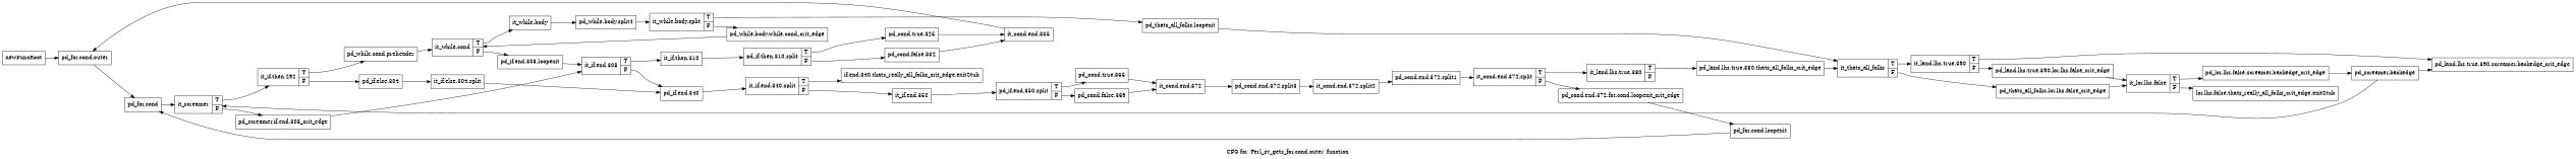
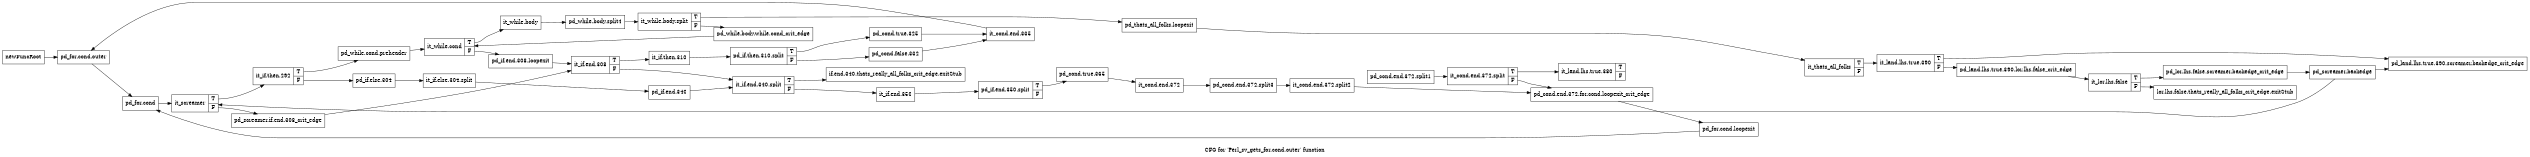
  digraph {
    label="CFG for 'Perl_sv_gets_for.cond.outer' function"
    rankdir=LR
    node [shape=record]
    n1 [label="{newFuncRoot}"]
    n2 [label="{pd_for.cond.outer}"]
    n3 [label="{pd_for.cond}"]
    n4 [label="{it_screamer|{<s0>T|<s1>F}}"]
    n5 [label="{if.end.340.thats_really_all_folks_crit_edge.exitStub}"]
    n6 [label="{lor.lhs.false.thats_really_all_folks_crit_edge.exitStub}"]
    n7 [label="{it_if.then.292|{<s0>T|<s1>F}}"]
    n8 [label="{pd_screamer.if.end.308_crit_edge}"]
    n9 [label="{pd_while.cond.preheader}"]
    n10 [label="{pd_if.else.304}"]
    n11 [label="{it_if.end.308|{<s0>T|<s1>F}}"]
    n12 [label="{it_while.cond|{<s0>T|<s1>F}}"]
    n13 [label="{it_if.else.304.split}"]
    n14 [label="{it_if.then.310}"]
    n15 [label="{pd_if.end.340}"]
    n16 [label="{pd_if.then.310.split|{<s0>T|<s1>F}}"]
    n17 [label="{it_if.end.340.split|{<s0>T|<s1>F}}"]
    n18 [label="{it_while.body}"]
    n19 [label="{pd_if.end.308.loopexit}"]
    n20 [label="{pd_while.body.split4}"]
    n21 [label="{it_while.body.split|{<s0>T|<s1>F}}"]
    n22 [label="{pd_cond.true.325}"]
    n23 [label="{pd_cond.false.332}"]
    n24 [label="{it_if.end.350}"]
    n25 [label="{pd_if.end.350.split|{<s0>T|<s1>F}}"]
    n26 [label="{pd_cond.true.365}"]
-   n27 [label="{pd_cond.false.369}"]
    n28 [label="{it_cond.end.372}"]
    n29 [label="{pd_cond.end.372.split3}"]
    n30 [label="{it_cond.end.372.split2}"]
    n31 [label="{pd_cond.end.372.split1}"]
    n32 [label="{it_cond.end.372.split|{<s0>T|<s1>F}}"]
    n33 [label="{it_land.lhs.true.380|{<s0>T|<s1>F}}"]
    n34 [label="{pd_cond.end.372.for.cond.loopexit_crit_edge}"]
-   n35 [label="{pd_land.lhs.true.380.thats_all_folks_crit_edge}"]
    n36 [label="{pd_for.cond.loopexit}"]
    n37 [label="{it_thats_all_folks|{<s0>T|<s1>F}}"]
    n38 [label="{it_land.lhs.true.390|{<s0>T|<s1>F}}"]
-   n39 [label="{pd_thats_all_folks.lor.lhs.false_crit_edge}"]
    n40 [label="{pd_land.lhs.true.390.screamer.backedge_crit_edge}"]
    n41 [label="{pd_land.lhs.true.390.lor.lhs.false_crit_edge}"]
    n42 [label="{it_lor.lhs.false|{<s0>T|<s1>F}}"]
    n43 [label="{it_cond.end.335}"]
    n44 [label="{pd_thats_all_folks.loopexit}"]
    n45 [label="{pd_while.body.while.cond_crit_edge}"]
    n46 [label="{pd_lor.lhs.false.screamer.backedge_crit_edge}"]
    n47 [label="{pd_screamer.backedge}"]
    n1 -> n2
    n2 -> n3
    n3 -> n4
    n4 -> n7 [tailport=s0]
    n4 -> n8 [tailport=s1]
    n7 -> n9 [tailport=s0]
    n7 -> n10 [tailport=s1]
    n8 -> n11
    n9 -> n12
    n10 -> n13
    n11 -> n14 [tailport=s0]
-   n11 -> n15 [tailport=s1]
+   n11 -> n17 [tailport=s1]
    n12 -> n18 [tailport=s0]
    n12 -> n19 [tailport=s1]
    n13 -> n15
    n14 -> n16
    n15 -> n17
    n16 -> n22 [tailport=s0]
    n16 -> n23 [tailport=s1]
    n17 -> n5 [tailport=s0]
    n17 -> n24 [tailport=s1]
    n18 -> n20
    n19 -> n11
    n20 -> n21
    n21 -> n44 [tailport=s0]
    n21 -> n45 [tailport=s1]
    n22 -> n43
    n23 -> n43
    n24 -> n25
    n25 -> n26 [tailport=s0]
-   n25 -> n27 [tailport=s1]
    n26 -> n28
-   n27 -> n28
    n28 -> n29
    n29 -> n30
-   n30 -> n31
+   n30 -> n34
    n31 -> n32
    n32 -> n33 [tailport=s0]
    n32 -> n34 [tailport=s1]
-   n33 -> n35 [tailport=s0]
    n34 -> n36
-   n35 -> n37
    n36 -> n3
    n37 -> n38 [tailport=s0]
-   n37 -> n39 [tailport=s1]
    n38 -> n40 [tailport=s0]
    n38 -> n41 [tailport=s1]
-   n39 -> n42
    n41 -> n42
    n42 -> n6 [tailport=s1]
    n42 -> n46 [tailport=s0]
    n43 -> n2
    n44 -> n37
    n45 -> n12
    n46 -> n47
    n47 -> n4
    n47 -> n40
  }
